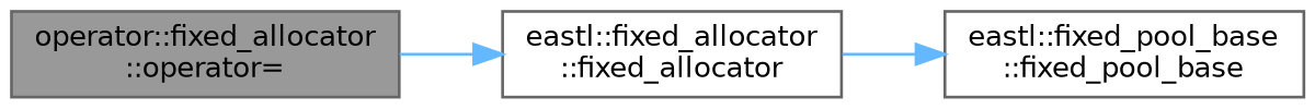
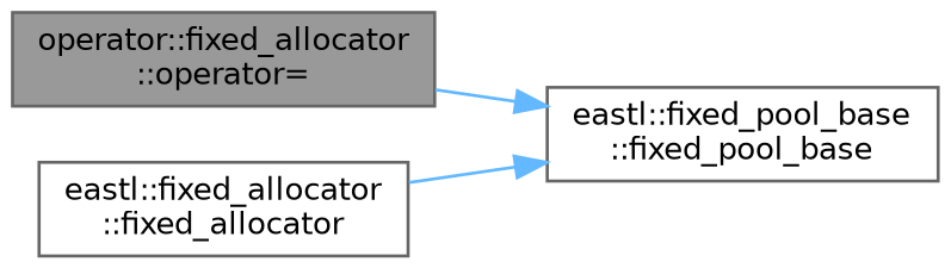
  digraph {
    rankdir=LR
    node [color=grey40 fillcolor=white fontname=Helvetica fontsize=10 shape=box style=filled]
    edge [color=steelblue1 fontname=Helvetica fontsize=10 labelfontname=Helvetica labelfontsize=10 style=solid]
    n1 [color=gray40 fillcolor=grey60 fontcolor=black height=0.2 label="operator::fixed_allocator\l::operator=" width=0.4]
    n2 [height=0.2 label="eastl::fixed_allocator\l::fixed_allocator" width=0.4]
    n3 [height=0.2 label="eastl::fixed_pool_base\l::fixed_pool_base" width=0.4]
-   n1 -> n2
+   n1 -> n3
    n2 -> n3
  }
